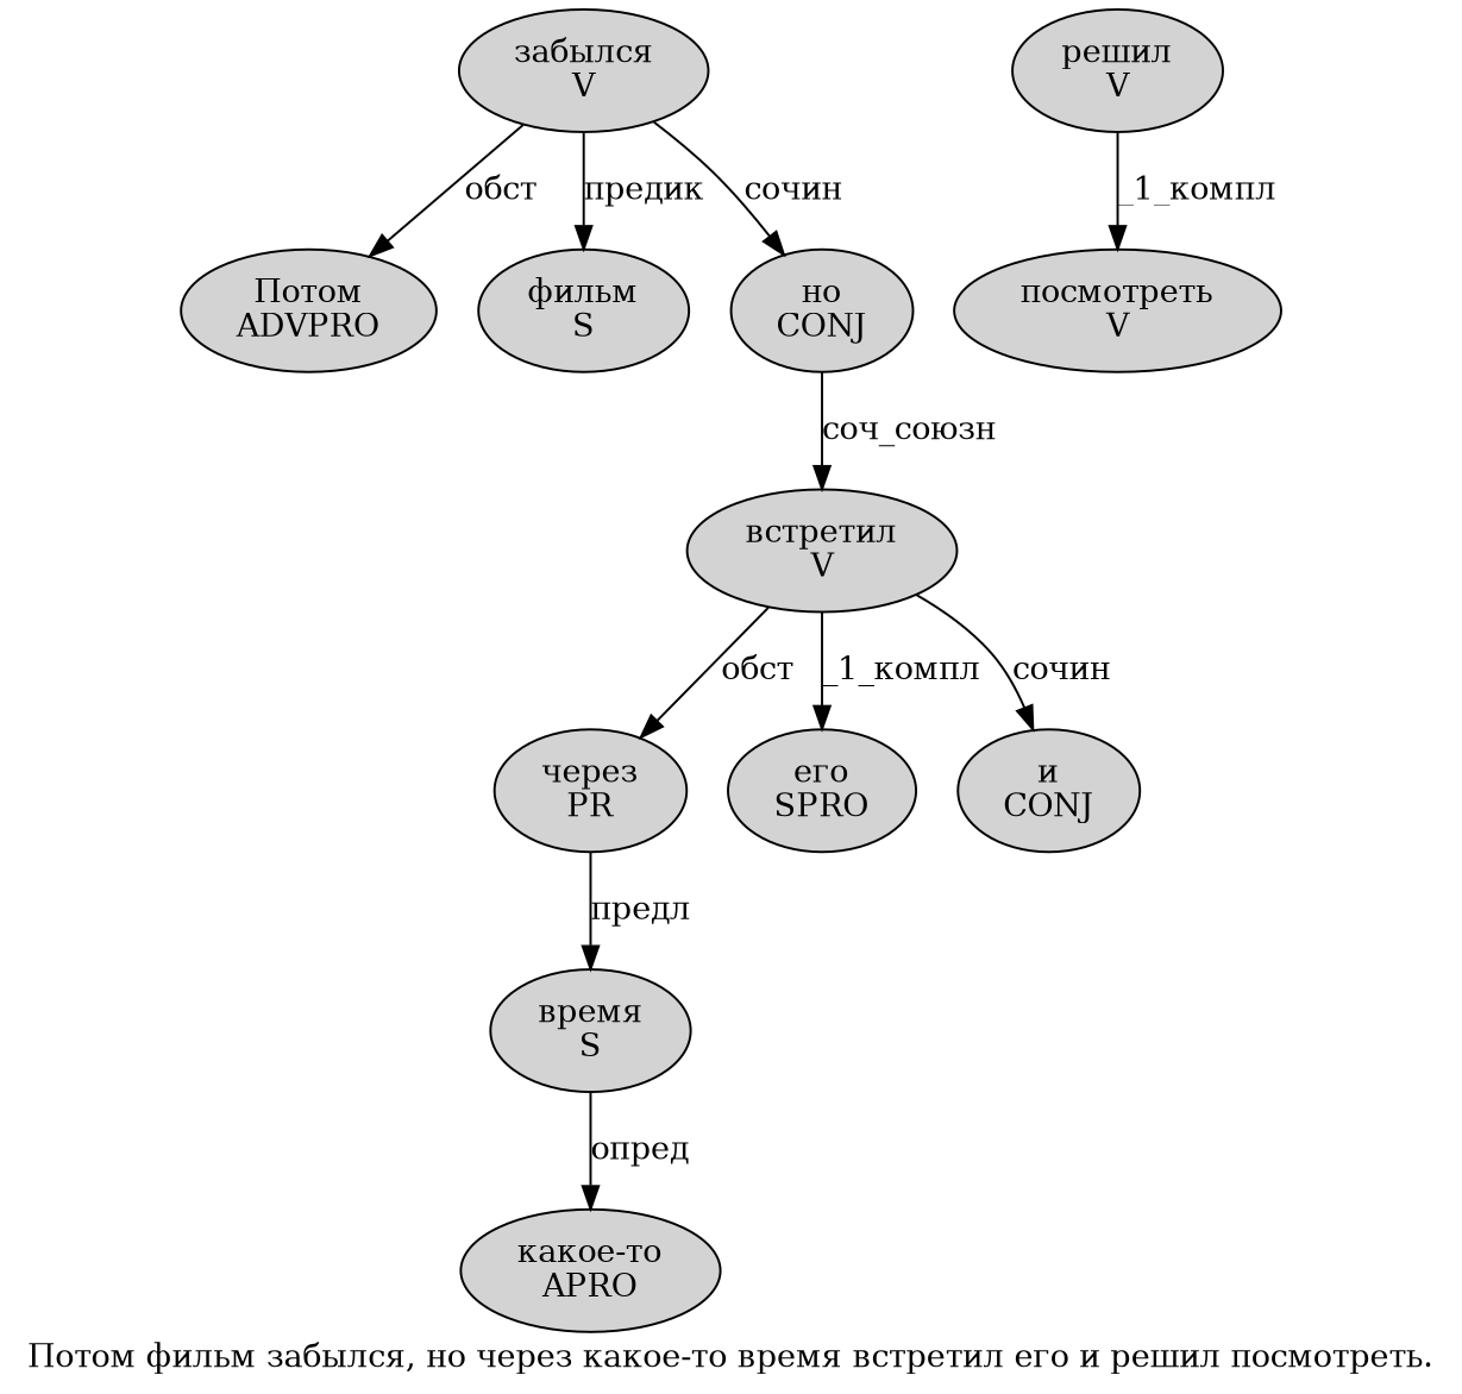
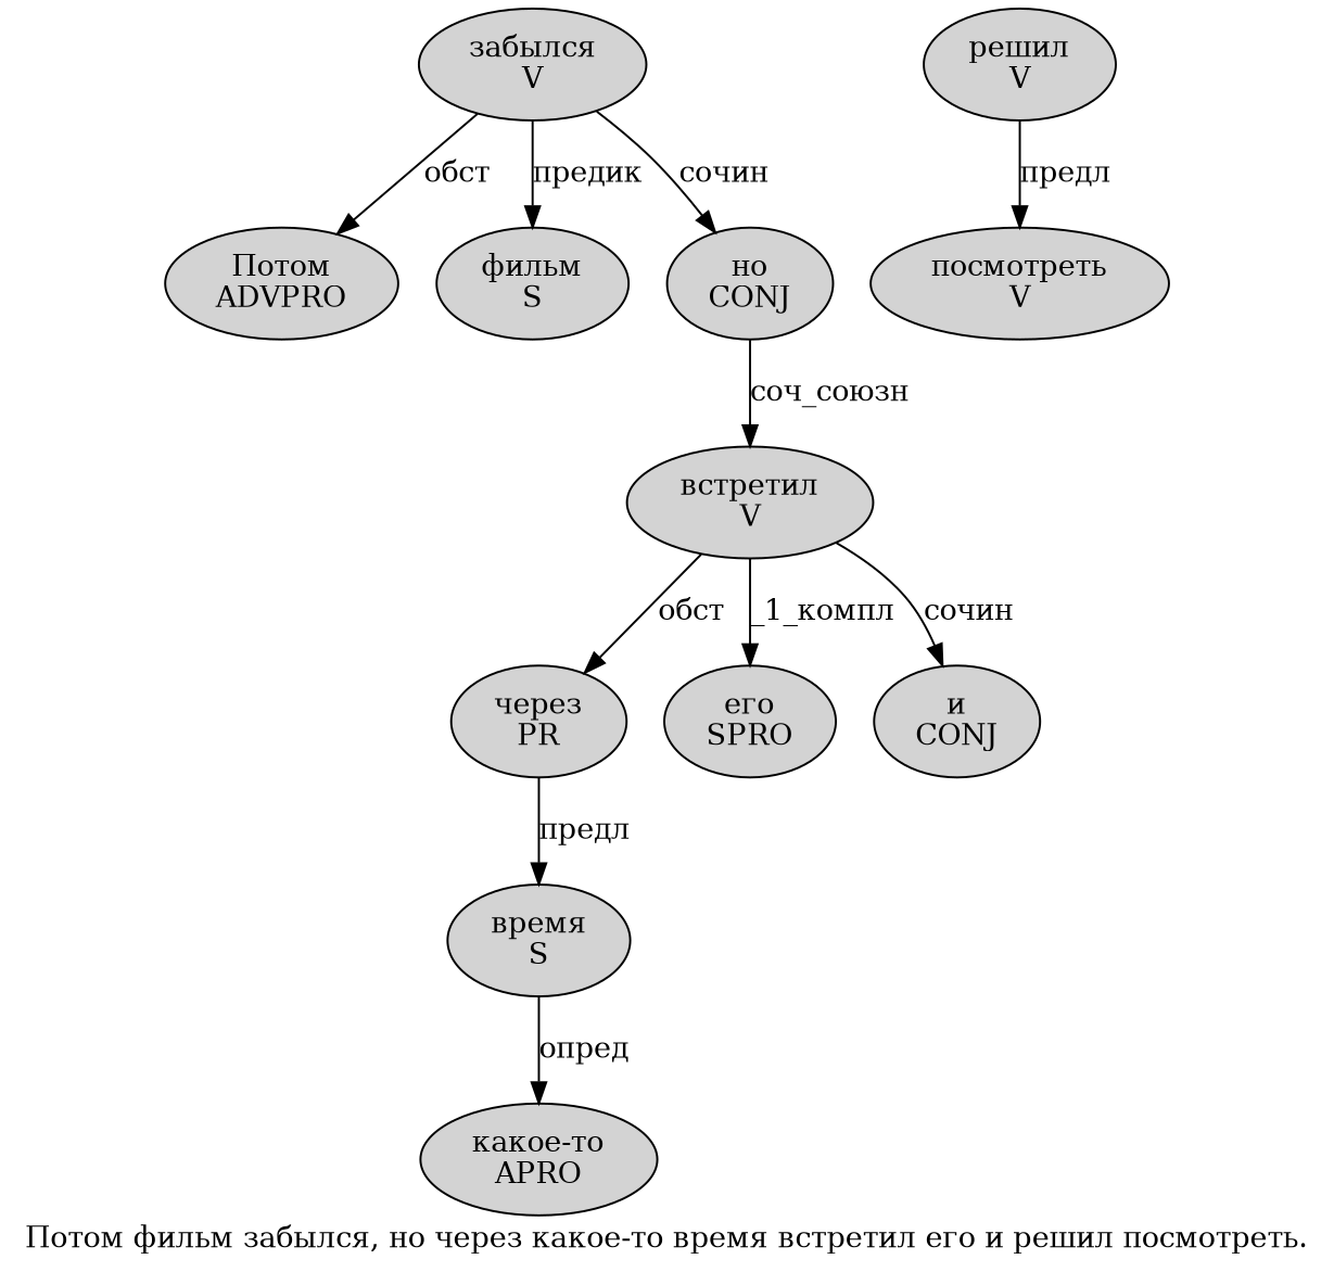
  digraph {
    label="Потом фильм забылся, но через какое-то время встретил его и решил посмотреть."
    node [fillcolor=lightgray penwidth=1 shape=ellipse style=filled]
    n1 [label="Потом\nADVPRO"]
    n2 [label="фильм\nS"]
    n3 [label="забылся\nV"]
    n4 [label="но\nCONJ"]
    n5 [label="встретил\nV"]
    n6 [label="через\nPR"]
    n7 [label="его\nSPRO"]
    n8 [label="и\nCONJ"]
    n9 [label="время\nS"]
    n10 [label="какое-то\nAPRO"]
    n11 [label="решил\nV"]
    n12 [label="посмотреть\nV"]
    n3 -> n1 [label="обст"]
    n3 -> n2 [label="предик"]
    n3 -> n4 [label="сочин"]
    n4 -> n5 [label="соч_союзн"]
    n5 -> n6 [label="обст"]
    n5 -> n7 [label="_1_компл"]
    n5 -> n8 [label="сочин"]
    n6 -> n9 [label="предл"]
    n9 -> n10 [label="опред"]
-   n11 -> n12 [label="_1_компл"]
+   n11 -> n12 [label="предл"]
  }
